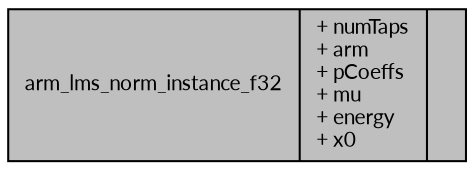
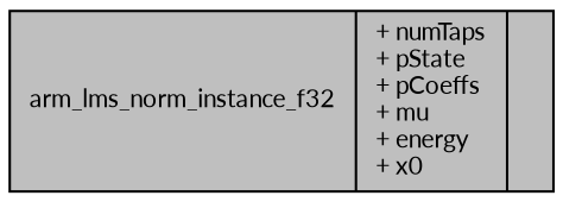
  digraph {
    rankdir=LR
    fontname=Lato
-   n1 [color=black fillcolor=grey75 fontcolor=black fontname=Lato fontsize=10 height=0.2 label="{arm_lms_norm_instance_f32\n|+ numTaps\l+ arm\l+ pCoeffs\l+ mu\l+ energy\l+ x0\l|}" shape=record style=filled width=0.4]
+   n1 [color=black fillcolor=grey75 fontcolor=black fontname=Lato fontsize=10 height=0.2 label="{arm_lms_norm_instance_f32\n|+ numTaps\l+ pState\l+ pCoeffs\l+ mu\l+ energy\l+ x0\l|}" shape=record style=filled width=0.4]
  }
